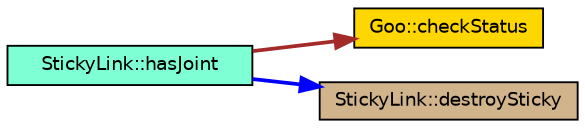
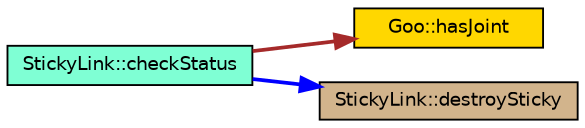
  digraph {
    rankdir=LR
    node [color=black fontname=Helvetica fontsize=10 shape=record style=filled]
    edge [fontname=Helvetica fontsize=10 labelfontname=Helvetica labelfontsize=10 style=bold]
-   n1 [fillcolor=aquamarine fontcolor=black height=0.2 label="StickyLink::hasJoint" width=0.4]
-   n2 [fillcolor=gold height=0.2 label="Goo::checkStatus" width=0.4]
+   n1 [fillcolor=aquamarine fontcolor=black height=0.2 label="StickyLink::checkStatus" width=0.4]
+   n2 [fillcolor=gold height=0.2 label="Goo::hasJoint" width=0.4]
    n3 [fillcolor=tan height=0.2 label="StickyLink::destroySticky" width=0.4]
    n1 -> n2 [color=brown]
    n1 -> n3 [color=blue]
  }
